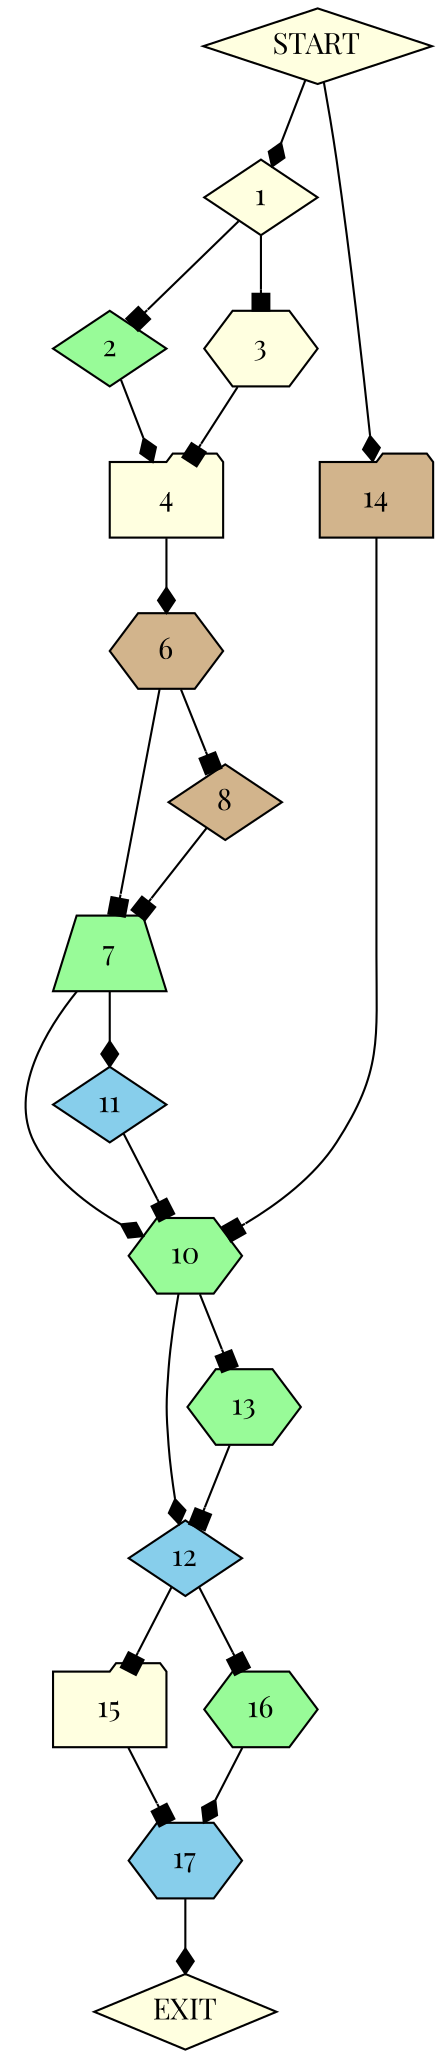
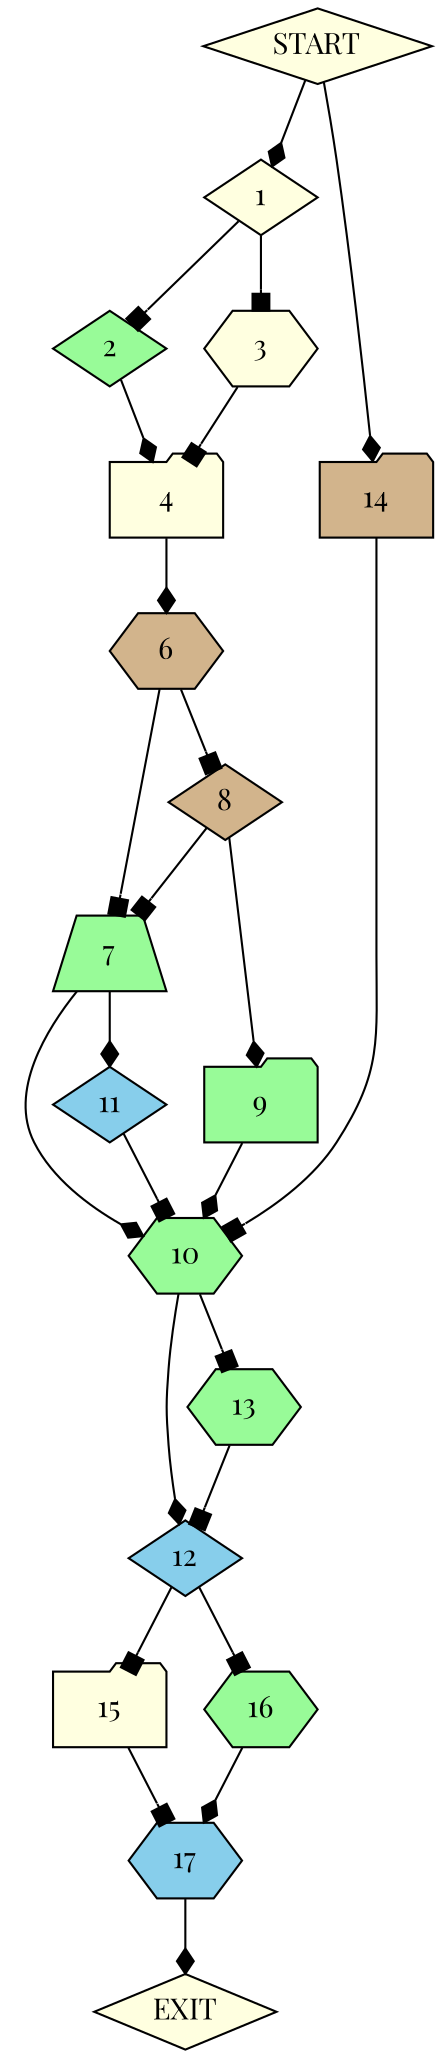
  digraph {
    fontname="Playfair Display"
    node [fillcolor=lightyellow fontname="Playfair Display" shape=diamond style=filled]
    edge [arrowhead=box fontname="Playfair Display"]
    n1 [label=START]
    1
    14 [fillcolor=tan shape=folder]
    2 [fillcolor=palegreen]
    3 [shape=hexagon]
    10 [fillcolor=palegreen shape=hexagon]
    n7 [label=EXIT]
    4 [shape=folder]
    6 [fillcolor=tan shape=hexagon]
    7 [fillcolor=palegreen shape=trapezium]
    8 [fillcolor=tan]
    11 [fillcolor=skyblue]
+   9 [fillcolor=palegreen shape=folder]
    12 [fillcolor=skyblue]
    13 [fillcolor=palegreen shape=hexagon]
    15 [shape=folder]
    16 [fillcolor=palegreen shape=hexagon]
    17 [fillcolor=skyblue shape=hexagon]
    n1 -> 1 [arrowhead=diamond]
    n1 -> 14 [arrowhead=diamond]
    1 -> 2
    1 -> 3
    14 -> 10
    2 -> 4 [arrowhead=diamond]
    3 -> 4
    10 -> 12 [arrowhead=diamond]
    10 -> 13
    4 -> 6 [arrowhead=diamond]
    6 -> 7
    6 -> 8
    7 -> 10 [arrowhead=diamond]
    7 -> 11 [arrowhead=diamond]
    8 -> 7
+   8 -> 9 [arrowhead=diamond]
    11 -> 10
+   9 -> 10 [arrowhead=diamond]
    12 -> 15
    12 -> 16
    13 -> 12
    15 -> 17
    16 -> 17 [arrowhead=diamond]
    17 -> n7 [arrowhead=diamond]
  }
